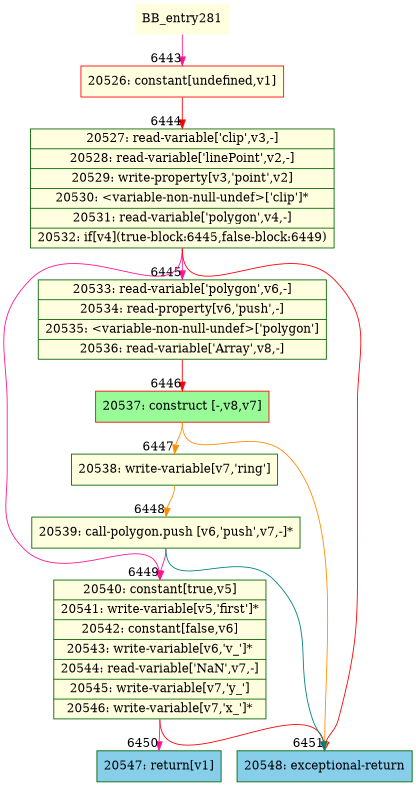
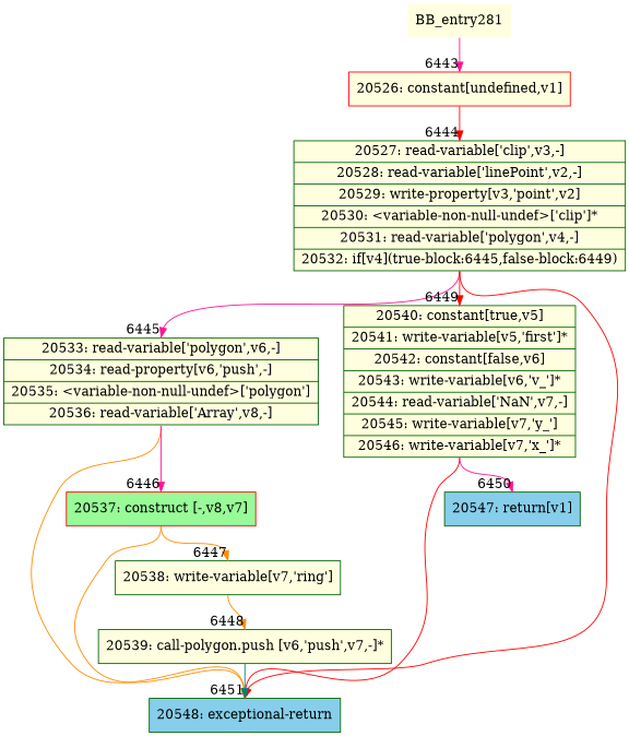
  digraph {
    rankdir=TD
    node [color=darkgreen fillcolor=lightyellow shape=record style=filled]
    edge [color=deeppink headport=n tailport=s]
    n1 [color=red label=BB_entry281 shape=none]
    n2 [color=red label="{20526: constant[undefined,v1]}"]
    n3 [label="{20527: read-variable['clip',v3,-]|20528: read-variable['linePoint',v2,-]|20529: write-property[v3,'point',v2]|20530: \<variable-non-null-undef\>['clip']*|20531: read-variable['polygon',v4,-]|20532: if[v4](true-block:6445,false-block:6449)}"]
    n4 [label="{20533: read-variable['polygon',v6,-]|20534: read-property[v6,'push',-]|20535: \<variable-non-null-undef\>['polygon']|20536: read-variable['Array',v8,-]}"]
    n5 [label="{20540: constant[true,v5]|20541: write-variable[v5,'first']*|20542: constant[false,v6]|20543: write-variable[v6,'v_']*|20544: read-variable['NaN',v7,-]|20545: write-variable[v7,'y_']|20546: write-variable[v7,'x_']*}"]
    n6 [fillcolor=skyblue label="{20548: exceptional-return}"]
    n7 [color=red fillcolor=palegreen label="{20537: construct [-,v8,v7]}"]
    n8 [fillcolor=skyblue label="{20547: return[v1]}"]
    n9 [label="{20538: write-variable[v7,'ring']}"]
    n10 [label="{20539: call-polygon.push [v6,'push',v7,-]*}"]
    n1 -> n2 [headlabel="    6443"]
    n2 -> n3 [color=red headlabel="      6444"]
    n3 -> n4 [headlabel="      6445"]
-   n3 -> n5 [headlabel="      6449"]
+   n3 -> n5 [color=red headlabel="      6449"]
    n3 -> n6 [color=red headlabel="      6451"]
-   n4 -> n7 [color=red headlabel="      6446"]
+   n4 -> n6 [color=darkorange]
+   n4 -> n7 [headlabel="      6446"]
    n5 -> n6 [color=red]
    n5 -> n8 [headlabel="      6450"]
    n7 -> n6 [color=darkorange]
    n7 -> n9 [color=darkorange headlabel="      6447"]
    n9 -> n10 [color=darkorange headlabel="      6448"]
-   n10 -> n5
    n10 -> n6 [color=teal]
  }
